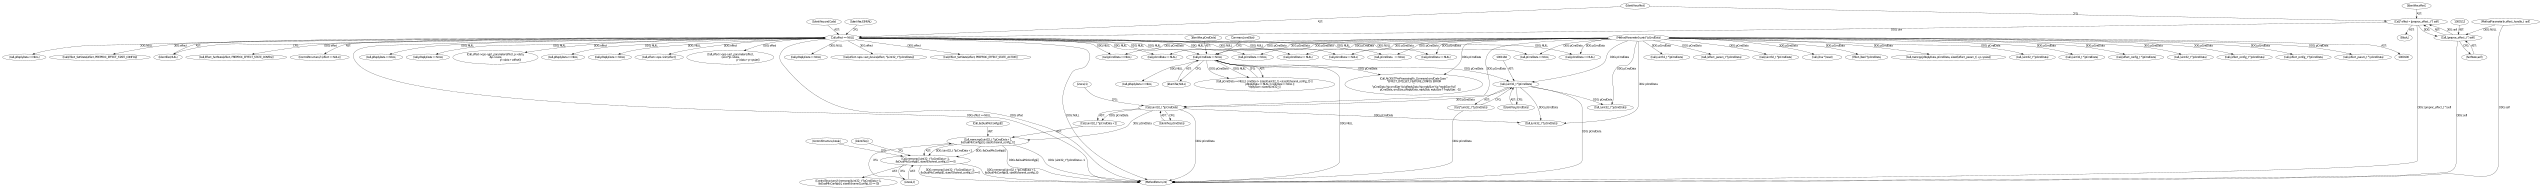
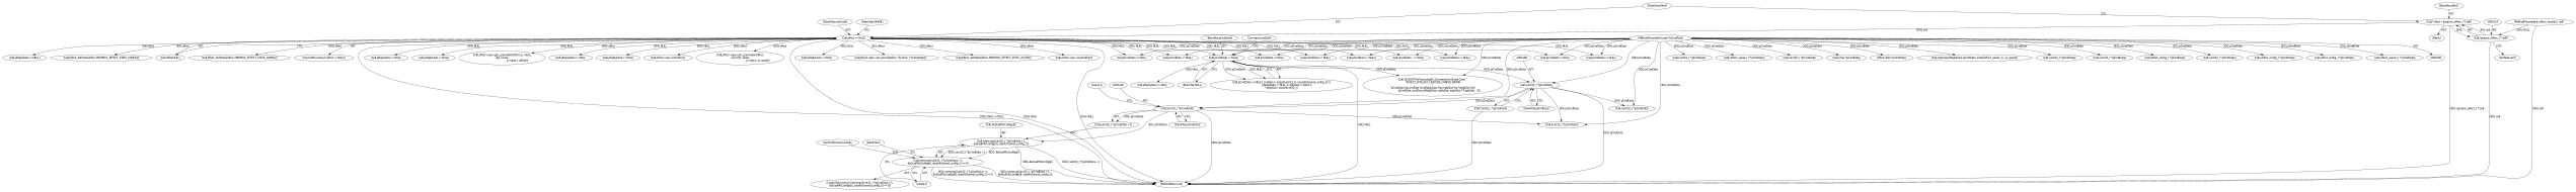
  digraph {
    fontname="IBM Plex Sans"
    node [fontname="IBM Plex Sans"]
    edge [fontname="IBM Plex Sans"]
    n1 [label="(Call,memcmp((uint32_t *)pCmdData + 1,\n &sDualMicConfigs[i], sizeof(channel_config_t)))"]
    n2 [label="(Call,memcmp((uint32_t *)pCmdData + 1,\n &sDualMicConfigs[i], sizeof(channel_config_t)) == 0)"]
    n3 [label="(MethodReturn,int)"]
    n4 [label="(Literal,0)"]
    n5 [label="(ControlStructure,if (memcmp((uint32_t *)pCmdData + 1,\n &sDualMicConfigs[i], sizeof(channel_config_t)) == 0))"]
    n6 [label="(Call,(uint32_t *)pCmdData)"]
    n7 [label="(Call,(uint32_t *)pCmdData + 1)"]
    n8 [label="(Call,(uint32_t *)pCmdData)"]
    n9 [label="(Identifier,pCmdData)"]
    n10 [label="(Call,(uint32_t *)pCmdData)"]
    n11 [label="(Identifier,pCmdData)"]
    n12 [label="(Call,(uint32_t *)pCmdData)"]
-   n13 [label="(Call,*(uint32_t *)pCmdData)"]
+   n13 [label="(Call,*(set32_t *)pCmdData)"]
    n14 [label="(Call,pCmdData == NULL)"]
    n15 [label="(Call,ALOGE(\"PreProcessingFx_Command cmdCode Case: \"\n \"EFFECT_CMD_SET_FEATURE_CONFIG: ERROR\n\"\n \"pCmdData %p cmdSize %d pReplyData %p replySize %p *replySize %d\",\n                        pCmdData, cmdSize, pReplyData, replySize, replySize ? *replySize : -1))"]
    n16 [label="(Call,pReplyData == NULL)"]
    n17 [label="(Identifier,NULL)"]
    n18 [label="(Call,pCmdData == NULL|| cmdSize != (sizeof(uint32_t) + sizeof(channel_config_t)) ||\n                    pReplyData == NULL || replySize == NULL ||\n *replySize < sizeof(uint32_t))"]
    n19 [label="(MethodParameterIn,void *pCmdData)"]
    n20 [label="(Call,(uint32_t *)pCmdData)"]
    n21 [label="(Call,(effect_param_t *)pCmdData)"]
    n22 [label="(Call,pCmdData == NULL)"]
    n23 [label="(Call,(uint32_t *)pCmdData)"]
    n24 [label="(Call,pCmdData    == NULL)"]
    n25 [label="(Call,pCmdData == NULL)"]
    n26 [label="(Call,pCmdData == NULL)"]
-   n27 [label="(Call,(char *)reset)"]
+   n27 [label="(Call,(char *)pCmdData)"]
    n28 [label="(Effect,(bool *)pCmdData)"]
    n29 [label="(Call,pCmdData == NULL)"]
    n30 [label="(Call,memcpy(pReplyData, pCmdData, sizeof(effect_param_t) + p->psize))"]
    n31 [label="(Call,(uint32_t *)pCmdData)"]
    n32 [label="(Call,(uint32_t *)pCmdData)"]
    n33 [label="(Call,pCmdData == NULL)"]
    n34 [label="(Call,(effect_config_t *)pCmdData)"]
    n35 [label="(Call,pCmdData == NULL)"]
    n36 [label="(Call,(uint32_t *)pCmdData)"]
    n37 [label="(Call,(effect_config_t *)pCmdData)"]
    n38 [label="(Call,pCmdData == NULL)"]
    n39 [label="(Call,(effect_config_t *)pCmdData)"]
    n40 [label="(Call,(effect_param_t *) pCmdData)"]
    n41 [label="(Call,pCmdData == NULL)"]
    1000100
    n43 [label="(Call,effect == NULL)"]
    n44 [label="(Identifier,NULL)"]
    n45 [label="(Call,Effect_SetState(effect, PREPROC_EFFECT_STATE_CONFIG))"]
    n46 [label="(ControlStructure,if (effect == NULL))"]
    n47 [label="(Call,pReplyData == NULL)"]
    n48 [label="(Call,pReplyData == NULL)"]
    n49 [label="(Call,effect->ops->get_parameter(effect, p->data,\n &p->vsize,\n                                                       p->data + voffset))"]
    n50 [label="(Call,pReplyData == NULL)"]
    n51 [label="(Call,pReplyData == NULL)"]
    n52 [label="(Call,effect->ops->init(effect))"]
    n53 [label="(Call,effect->ops->set_parameter(effect,\n (void *)p->data,\n                                                                p->data + p->psize))"]
    n54 [label="(Call,pReplyData == NULL)"]
    n55 [label="(Call,effect->ops->set_device(effect, *(uint32_t *)pCmdData))"]
    n56 [label="(Call,Effect_SetState(effect, PREPROC_EFFECT_STATE_ACTIVE))"]
+   n57 [label="(Call,effect->ops->reset(effect))"]
    n58 [label="(Call,pReplyData == NULL)"]
    n59 [label="(Call,Effect_SetState(effect, PREPROC_EFFECT_STATE_CONFIG))"]
    n60 [label="(Call,* effect = (preproc_effect_t *) self)"]
    n61 [label="(Call,(preproc_effect_t *) self)"]
    n62 [label="(Block,)"]
    n63 [label="(SetState,self)"]
    n64 [label="(MethodParameterIn,effect_handle_t  self)"]
    n65 [label="(Command,cmdSize)"]
    n66 [label="(Call,&sDualMicConfigs[i])"]
    n67 [label="(Identifier,cmdCode)"]
    n68 [label="(Identifier,effect)"]
    n69 [label="(Identifier,pCmdData)"]
    n70 [label="(Identifier,i)"]
    n71 [label="(ControlStructure,break;)"]
    n72 [label="(Literal,1)"]
    n73 [label="(Identifier,effect)"]
    n74 [label="(Identifier,EINVAL)"]
+   1001225
    1001184
    1000112
    n1 -> n2 [label="AST: "]
    n1 -> n2 [label="DDG: (uint32_t *)pCmdData + 1"]
    n1 -> n2 [label="DDG: &sDualMicConfigs[i]"]
    n1 -> n3 [label="DDG: (uint32_t *)pCmdData + 1"]
    n1 -> n3 [label="DDG: &sDualMicConfigs[i]"]
    n2 -> n3 [label="DDG: memcmp((uint32_t *)pCmdData + 1,\n &sDualMicConfigs[i], sizeof(channel_config_t)) == 0"]
    n2 -> n3 [label="DDG: memcmp((uint32_t *)pCmdData + 1,\n &sDualMicConfigs[i], sizeof(channel_config_t))"]
    n2 -> n4 [label="CFG: "]
    n2 -> n5 [label="AST: "]
    n4 -> n1 [label="CFG: "]
    n4 -> n2 [label="AST: "]
    n6 -> n1 [label="DDG: pCmdData"]
    n6 -> n3 [label="DDG: pCmdData"]
    n6 -> n7 [label="AST: "]
    n6 -> n7 [label="DDG: pCmdData"]
    n6 -> n8 [label="DDG: pCmdData"]
    n6 -> n9 [label="CFG: "]
    n7 -> n1 [label="AST: "]
    n9 -> n6 [label="AST: "]
    n10 -> n3 [label="DDG: pCmdData"]
    n10 -> n6 [label="DDG: pCmdData"]
    n10 -> n8 [label="DDG: pCmdData"]
    n10 -> n11 [label="CFG: "]
    n10 -> n12 [label="DDG: pCmdData"]
    n10 -> n13 [label="AST: "]
    n11 -> n10 [label="AST: "]
    n13 -> n3 [label="DDG: pCmdData"]
    n13 -> n10 [label="CFG: "]
    n14 -> n3 [label="DDG: NULL"]
    n14 -> n10 [label="DDG: pCmdData"]
    n14 -> n15 [label="DDG: pCmdData"]
    n14 -> n16 [label="DDG: NULL"]
    n14 -> n17 [label="CFG: "]
    n14 -> n18 [label="AST: "]
    n14 -> n18 [label="DDG: pCmdData"]
    n14 -> n18 [label="DDG: NULL"]
    n17 -> n14 [label="AST: "]
    n18 -> n14 [label="CFG: "]
    n19 -> n6 [label="DDG: pCmdData"]
    n19 -> n8 [label="DDG: pCmdData"]
    n19 -> n10 [label="DDG: pCmdData"]
    n19 -> n12 [label="DDG: pCmdData"]
    n19 -> n14 [label="DDG: pCmdData"]
    n19 -> n15 [label="DDG: pCmdData"]
    n19 -> n20 [label="DDG: pCmdData"]
    n19 -> n21 [label="DDG: pCmdData"]
    n19 -> n22 [label="DDG: pCmdData"]
    n19 -> n23 [label="DDG: pCmdData"]
    n19 -> n24 [label="DDG: pCmdData"]
    n19 -> n25 [label="DDG: pCmdData"]
    n19 -> n26 [label="DDG: pCmdData"]
    n19 -> n27 [label="DDG: pCmdData"]
    n19 -> n28 [label="DDG: pCmdData"]
    n19 -> n29 [label="DDG: pCmdData"]
    n19 -> n30 [label="DDG: pCmdData"]
    n19 -> n31 [label="DDG: pCmdData"]
    n19 -> n32 [label="DDG: pCmdData"]
    n19 -> n33 [label="DDG: pCmdData"]
    n19 -> n34 [label="DDG: pCmdData"]
    n19 -> n35 [label="DDG: pCmdData"]
    n19 -> n36 [label="DDG: pCmdData"]
    n19 -> n37 [label="DDG: pCmdData"]
    n19 -> n38 [label="DDG: pCmdData"]
    n19 -> n39 [label="DDG: pCmdData"]
    n19 -> n40 [label="DDG: pCmdData"]
    n19 -> n41 [label="DDG: pCmdData"]
    n19 -> 1000100 [label="AST: "]
    n43 -> n3 [label="DDG: effect == NULL"]
    n43 -> n3 [label="DDG: effect"]
    n43 -> n3 [label="DDG: NULL"]
    n43 -> n14 [label="DDG: NULL"]
    n43 -> n22 [label="DDG: NULL"]
    n43 -> n24 [label="DDG: NULL"]
    n43 -> n25 [label="DDG: NULL"]
    n43 -> n26 [label="DDG: NULL"]
    n43 -> n29 [label="DDG: NULL"]
    n43 -> n33 [label="DDG: NULL"]
    n43 -> n35 [label="DDG: NULL"]
    n43 -> n38 [label="DDG: NULL"]
    n43 -> n41 [label="DDG: NULL"]
    n43 -> n44 [label="CFG: "]
    n43 -> n45 [label="DDG: effect"]
    n43 -> n46 [label="AST: "]
    n43 -> n47 [label="DDG: NULL"]
    n43 -> n48 [label="DDG: NULL"]
    n43 -> n49 [label="DDG: effect"]
    n43 -> n50 [label="DDG: NULL"]
    n43 -> n51 [label="DDG: NULL"]
    n43 -> n52 [label="DDG: effect"]
    n43 -> n53 [label="DDG: effect"]
    n43 -> n54 [label="DDG: NULL"]
    n43 -> n55 [label="DDG: effect"]
    n43 -> n56 [label="DDG: effect"]
+   n43 -> n57 [label="DDG: effect"]
    n43 -> n58 [label="DDG: NULL"]
    n43 -> n59 [label="DDG: effect"]
    n44 -> n43 [label="AST: "]
    n60 -> n3 [label="DDG: (preproc_effect_t *) self"]
    n60 -> n43 [label="DDG: uint"]
    n60 -> n61 [label="DDG: "]
    n60 -> n62 [label="AST: "]
    n61 -> n3 [label="DDG: self"]
    n61 -> n60 [label="AST: "]
    n61 -> n60 [label="DDG: self"]
    n61 -> n63 [label="CFG: "]
-   n63 -> n61 [label="AST: "]
    n64 -> n3 [label="DDG: self"]
    n64 -> n61 [label="DDG: NULL"]
    n65 -> n14 [label="CFG: "]
    n66 -> n1 [label="AST: "]
    n67 -> n43 [label="AST: "]
    n68 -> n60 [label="AST: "]
    n69 -> n14 [label="AST: "]
    n70 -> n2 [label="CFG: "]
    n71 -> n2 [label="CFG: "]
    n72 -> n6 [label="CFG: "]
    n73 -> n43 [label="AST: "]
    n73 -> n60 [label="CFG: "]
    n74 -> n43 [label="CFG: "]
+   1001225 -> n6 [label="AST: "]
    1001184 -> n10 [label="AST: "]
    1000112 -> n61 [label="AST: "]
  }
